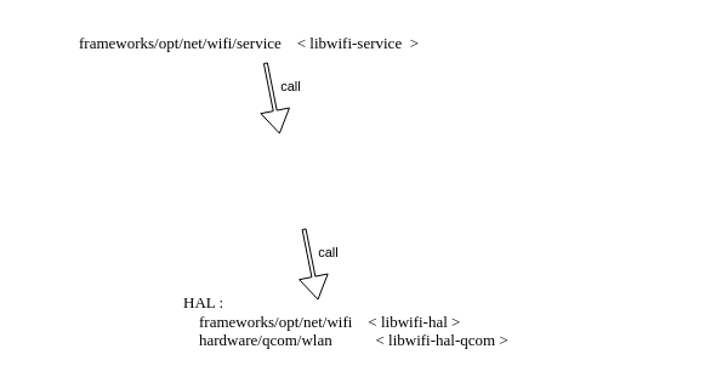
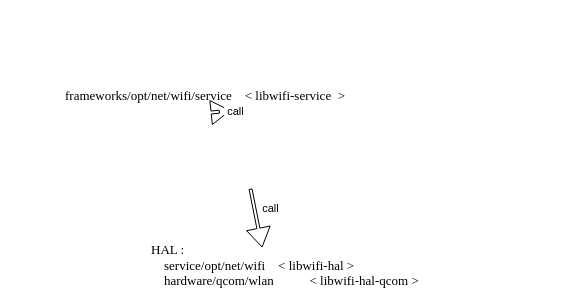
  <mxCell id="0" />
  <mxCell id="1" parent="0" />
- <mxCell id="2" value="&lt;font face=&quot;Comic Sans MS&quot; style=&quot;font-size: 13px&quot;&gt;frameworks/opt/net/wifi/service&amp;nbsp; &amp;nbsp; &amp;lt; libwifi-service&amp;nbsp; &amp;gt;&lt;/font&gt;" style="text;html=1;strokeColor=none;fillColor=none;align=center;verticalAlign=middle;whiteSpace=wrap;rounded=0;" parent="1" vertex="1"><mxGeometry x="20" y="20" width="370" height="30" as="geometry" /></mxCell>
- <mxCell id="3" value="&lt;div&gt;&lt;font face=&quot;comic sans ms&quot;&gt;&lt;span style=&quot;font-size: 13px&quot;&gt;HAL :&lt;/span&gt;&lt;/font&gt;&lt;/div&gt;&lt;div&gt;&lt;font face=&quot;comic sans ms&quot;&gt;&lt;span style=&quot;font-size: 13px&quot;&gt;&amp;nbsp; &amp;nbsp; frameworks/opt/net/wifi&amp;nbsp; &amp;nbsp; &amp;lt; libwifi-hal &amp;gt;&lt;/span&gt;&lt;/font&gt;&lt;/div&gt;&lt;div&gt;&lt;font face=&quot;comic sans ms&quot;&gt;&lt;span style=&quot;font-size: 13px&quot;&gt;&amp;nbsp; &amp;nbsp; hardware/qcom/wlan&amp;nbsp; &amp;nbsp; &amp;nbsp; &amp;nbsp; &amp;nbsp; &amp;nbsp;&amp;lt; libwifi-hal-qcom &amp;gt;&lt;/span&gt;&lt;/font&gt;&lt;/div&gt;" style="text;html=1;strokeColor=none;fillColor=none;align=left;verticalAlign=middle;whiteSpace=wrap;rounded=0;" parent="1" vertex="1"><mxGeometry x="149" y="250" width="410" height="30" as="geometry" /></mxCell>
+ <mxCell id="2" value="&lt;font face=&quot;Comic Sans MS&quot; style=&quot;font-size: 13px&quot;&gt;frameworks/opt/net/wifi/service&amp;nbsp; &amp;nbsp; &amp;lt; libwifi-service&amp;nbsp; &amp;gt;&lt;/font&gt;" style="text;html=1;strokeColor=none;fillColor=none;align=center;verticalAlign=middle;whiteSpace=wrap;rounded=0;" parent="1" vertex="1"><mxGeometry x="20" y="80" width="370" height="30" as="geometry" /></mxCell>
+ <mxCell id="3" value="&lt;div&gt;&lt;font face=&quot;comic sans ms&quot;&gt;&lt;span style=&quot;font-size: 13px&quot;&gt;HAL :&lt;/span&gt;&lt;/font&gt;&lt;/div&gt;&lt;div&gt;&lt;font face=&quot;comic sans ms&quot;&gt;&lt;span style=&quot;font-size: 13px&quot;&gt;&amp;nbsp; &amp;nbsp; service/opt/net/wifi&amp;nbsp; &amp;nbsp; &amp;lt; libwifi-hal &amp;gt;&lt;/span&gt;&lt;/font&gt;&lt;/div&gt;&lt;div&gt;&lt;font face=&quot;comic sans ms&quot;&gt;&lt;span style=&quot;font-size: 13px&quot;&gt;&amp;nbsp; &amp;nbsp; hardware/qcom/wlan&amp;nbsp; &amp;nbsp; &amp;nbsp; &amp;nbsp; &amp;nbsp; &amp;nbsp;&amp;lt; libwifi-hal-qcom &amp;gt;&lt;/span&gt;&lt;/font&gt;&lt;/div&gt;" style="text;html=1;strokeColor=none;fillColor=none;align=left;verticalAlign=middle;whiteSpace=wrap;rounded=0;" parent="1" vertex="1"><mxGeometry x="149" y="250" width="410" height="30" as="geometry" /></mxCell>
  <mxCell id="4" value="" style="shape=flexArrow;endArrow=classic;html=1;width=3;exitX=0.536;exitY=1.041;exitDx=0;exitDy=0;exitPerimeter=0;" parent="1" source="2" edge="1"><mxGeometry width="50" height="50" relative="1" as="geometry"><mxPoint x="220" y="80" as="sourcePoint" /><mxPoint x="230" y="110" as="targetPoint" /></mxGeometry></mxCell>
  <mxCell id="5" value="&amp;nbsp;call&amp;nbsp;" style="edgeLabel;html=1;align=center;verticalAlign=middle;resizable=0;points=[];" parent="4" vertex="1" connectable="0"><mxGeometry x="-0.443" y="3" relative="1" as="geometry"><mxPoint x="13.51" y="3" as="offset" /></mxGeometry></mxCell>
  <mxCell id="6" value="" style="shape=flexArrow;endArrow=classic;html=1;width=3;exitX=0.536;exitY=1.041;exitDx=0;exitDy=0;exitPerimeter=0;" parent="1" edge="1"><mxGeometry width="50" height="50" relative="1" as="geometry"><mxPoint x="250" y="188.23" as="sourcePoint" /><mxPoint x="261.68" y="247" as="targetPoint" /></mxGeometry></mxCell>
  <mxCell id="7" value="&amp;nbsp;call&amp;nbsp;" style="edgeLabel;html=1;align=center;verticalAlign=middle;resizable=0;points=[];" parent="6" vertex="1" connectable="0"><mxGeometry x="-0.443" y="3" relative="1" as="geometry"><mxPoint x="13.51" y="3" as="offset" /></mxGeometry></mxCell>
